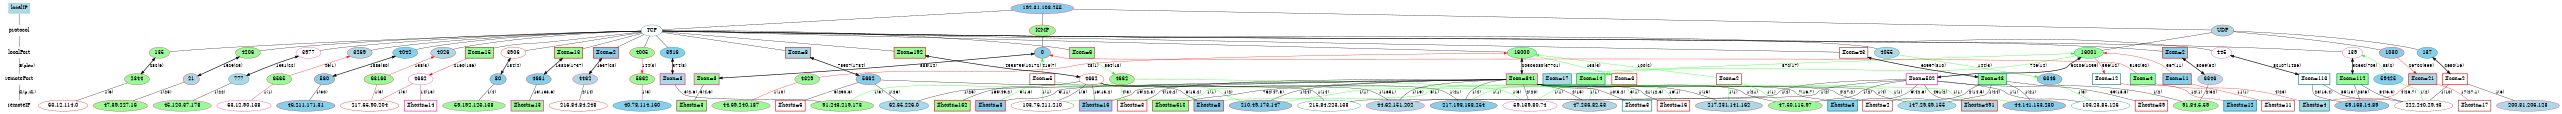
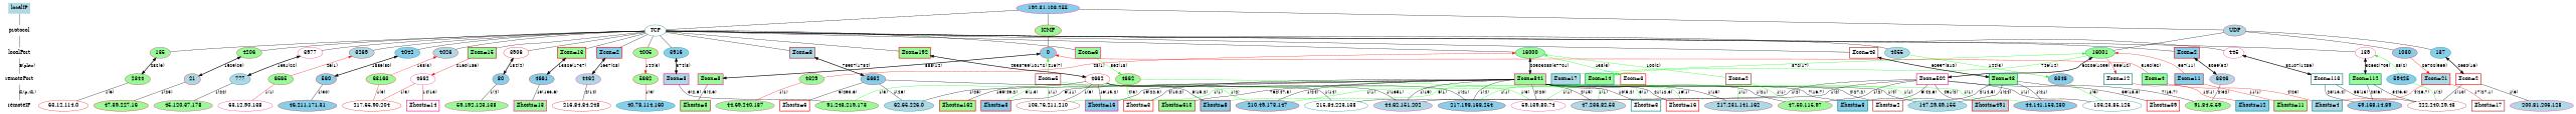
  graph {
    rankdir=TB
    node [color=red fillcolor=white fontsize=16 shape=ellipse style=filled]
    localIP [color=brown fillcolor=lightblue shape=plaintext]
    n2 [color=deeppink fillcolor=skyblue label="192.31.108.255"]
    protocol [color=brown shape=plaintext]
    n4 [fillcolor=palegreen label=ICMP]
    n5 [color=teal label=TCP]
    n6 [color=brown fillcolor=lightblue label=UDP]
    localPort [shape=plaintext]
    n8 [fillcolor=palegreen label=4005]
    n9 [color=teal fillcolor=palegreen label=16000]
    n10 [color=deeppink label=139]
    n11 [color=teal fillcolor=skyblue label=3916]
    n12 [color=brown fillcolor=lightblue label=4026]
    n13 [fillcolor=skyblue label=1030]
    n14 [color=teal fillcolor=lightblue label=4055]
    n15 [color=deeppink fillcolor=palegreen label=135]
    n16 [color=brown fillcolor=palegreen label=4206]
    n17 [color=teal fillcolor=skyblue label=137]
    n18 [color=deeppink label=3977]
    n19 [color=teal fillcolor=palegreen label=16001]
    n20 [fillcolor=skyblue label=0]
    n21 [color=brown fillcolor=lightblue label=3269]
    n22 [color=teal fillcolor=skyblue label=4042]
    n23 [color=deeppink label=445]
    n24 [label=3906]
    n25 [fillcolor=skyblue label="#con=2" shape=box style="bold,filled"]
    n26 [color=brown fillcolor=palegreen label="#con=15" shape=box style="bold,filled"]
    n27 [color=brown fillcolor=lightblue label="#con=8" shape=box style="bold,filled"]
    n28 [fillcolor=palegreen label="#con=192" shape=box style="bold,filled"]
    n29 [fillcolor=palegreen label="#con=13" shape=box style="bold,filled"]
    n30 [color=deeppink fillcolor=palegreen label="#con=6" shape=box style="bold,filled"]
    n31 [fillcolor=skyblue label="#con=2" shape=box style="bold,filled"]
    n32 [color=brown label="#con=43" shape=box style="bold,filled"]
    remotePort [color=brown shape=plaintext]
    n34 [fillcolor=palegreen label=63163]
    n35 [color=teal fillcolor=lightblue label=777]
    n36 [color=brown fillcolor=palegreen label=2344]
    n37 [color=brown fillcolor=skyblue label=6346]
    n38 [color=teal fillcolor=skyblue label=59425]
    n39 [fillcolor=palegreen label=5662]
    n40 [color=deeppink fillcolor=palegreen label=4329]
    n41 [color=brown fillcolor=palegreen label=6565]
    n42 [color=brown fillcolor=skyblue label=80]
    n43 [fillcolor=skyblue label=560]
    n44 [fillcolor=lightblue label=21]
    n45 [color=deeppink fillcolor=lightblue label=6346]
    n46 [color=brown fillcolor=skyblue label=4661]
    n47 [label=4662]
    n48 [color=deeppink fillcolor=lightblue label=4462]
    n49 [color=brown fillcolor=skyblue label=5662]
    n50 [fillcolor=palegreen label=4662]
    n51 [color=deeppink label=4662]
    n52 [color=teal label="#con=12" shape=box style="bold,filled"]
    n53 [color=teal fillcolor=lightblue label="#con=17" shape=box style="bold,filled"]
    n54 [color=deeppink fillcolor=palegreen label="#con=3" shape=box style="bold,filled"]
    n55 [color=deeppink fillcolor=palegreen label="#con=841" shape=box style="bold,filled"]
    n56 [color=brown label="#con=2" shape=box style="bold,filled"]
    n57 [color=teal fillcolor=palegreen label="#con=112" shape=box style="bold,filled"]
    n58 [fillcolor=lightblue label="#con=21" shape=box style="bold,filled"]
    n59 [color=deeppink fillcolor=lightblue label="#con=3" shape=box style="bold,filled"]
    n60 [color=deeppink label="#con=502" shape=box style="bold,filled"]
    n61 [label="#con=2" shape=box style="bold,filled"]
    n62 [label="#con=3" shape=box style="bold,filled"]
    n63 [color=teal label="#con=113" shape=box style="bold,filled"]
    n64 [color=brown label="#con=5" shape=box style="bold,filled"]
    n65 [color=brown fillcolor=skyblue label="#con=11" shape=box style="bold,filled"]
    n66 [color=teal fillcolor=palegreen label="#con=4" shape=box style="bold,filled"]
    n67 [color=teal fillcolor=palegreen label="#con=14" shape=box style="bold,filled"]
    n68 [color=teal fillcolor=palegreen label="#con=43" shape=box style="bold,filled"]
    remoteIP [color=deeppink shape=plaintext]
    n70 [color=teal label="103.23.85.126"]
    n71 [color=teal fillcolor=lightblue label="62.65.226.0"]
    n72 [color=brown fillcolor=skyblue label="46.211.171.31"]
    n73 [label="216.84.84.248"]
    n74 [color=deeppink fillcolor=lightblue label="44.62.151.202"]
    n75 [label="217.65.90.204"]
    n76 [color=deeppink fillcolor=lightblue label="200.81.206.128"]
    n77 [color=deeppink fillcolor=palegreen label="44.69.240.187"]
    n78 [color=brown fillcolor=skyblue label="217.198.168.254"]
    n79 [color=deeppink label="63.12.90.138"]
    n80 [color=deeppink label="59.139.80.74"]
    n81 [color=deeppink fillcolor=palegreen label="45.120.37.178"]
    n82 [color=brown label="222.240.29.43"]
    n83 [color=deeppink fillcolor=palegreen label="91.84.5.59"]
    n84 [label="63.12.114.0"]
    n85 [color=teal fillcolor=skyblue label="40.78.114.160"]
    n86 [color=deeppink fillcolor=palegreen label="59.192.123.138"]
    n87 [color=brown fillcolor=palegreen label="91.243.219.173"]
    n88 [color=brown label="103.76.211.210"]
    n89 [color=teal label="215.84.223.138"]
    n90 [fillcolor=palegreen label="47.39.227.16"]
    n91 [fillcolor=skyblue label="210.49.173.147"]
    n92 [color=teal fillcolor=lightblue label="147.29.39.155"]
    n93 [fillcolor=skyblue label="44.141.153.230"]
    n94 [fillcolor=skyblue label="59.168.14.89"]
    n95 [color=deeppink fillcolor=palegreen label="47.50.115.97"]
    n96 [color=brown fillcolor=lightblue label="217.231.141.162"]
    n97 [color=brown fillcolor=lightblue label="47.236.82.53"]
    n98 [color=deeppink fillcolor=palegreen label="#hosts=13" shape=box style="bold,filled"]
    n99 [color=brown fillcolor=skyblue label="#hosts=8" shape=box style="bold,filled"]
    n100 [color=deeppink fillcolor=skyblue label="#hosts=16" shape=box style="bold,filled"]
    n101 [color=deeppink label="#hosts=14" shape=box style="bold,filled"]
    n102 [label="#hosts=6" shape=box style="bold,filled"]
    n103 [fillcolor=palegreen label="#hosts=162" shape=box style="bold,filled"]
    n104 [label="#hosts=3" shape=box style="bold,filled"]
    n105 [color=teal fillcolor=lightblue label="#hosts=4" shape=box style="bold,filled"]
    n106 [color=brown fillcolor=palegreen label="#hosts=3" shape=box style="bold,filled"]
    n107 [fillcolor=lightblue label="#hosts=491" shape=box style="bold,filled"]
    n108 [color=brown label="#hosts=2" shape=box style="bold,filled"]
    n109 [label="#hosts=16" shape=box style="bold,filled"]
    n110 [fillcolor=skyblue label="#hosts=3" shape=box style="bold,filled"]
    n111 [label="#hosts=39" shape=box style="bold,filled"]
    n112 [color=teal label="#hosts=3" shape=box style="bold,filled"]
    n113 [color=teal fillcolor=skyblue label="#hosts=12" shape=box style="bold,filled"]
    n114 [color=brown label="#hosts=17" shape=box style="bold,filled"]
    n115 [color=teal fillcolor=skyblue label="#hosts=6" shape=box style="bold,filled"]
    n116 [color=brown fillcolor=palegreen label="#hosts=610" shape=box style="bold,filled"]
-   n117 [color=brown label="#hosts=11" shape=box style="bold,filled"]
+   n117 [color=brown fillcolor=palegreen label="#hosts=11" shape=box style="bold,filled"]
    subgraph sub_1 {
      rank=same
      localIP
      n2
    }
    subgraph sub_2 {
      rank=same
      protocol
      n4
      n5
      n6
    }
    subgraph sub_3 {
      rank=same
      localPort
      n8
      n9
      n10
      n11
      n12
      n13
      n14
      n15
      n16
      n17
      n18
      n19
      n20
      n21
      n22
      n23
      n24
      n25
      n26
      n27
      n28
      n29
      n30
      n31
      n32
    }
    subgraph sub_4 {
      rank=same
      remotePort
      n34
      n35
      n36
      n37
      n38
      n39
      n40
      n41
      n42
      n43
      n44
      n45
      n46
      n47
      n48
      n49
      n50
      n51
      n52
      n53
      n54
      n55
      n56
      n57
      n58
      n59
      n60
      n61
      n62
      n63
      n64
      n65
      n66
      n67
      n68
    }
    subgraph sub_5 {
      rank=same
      remoteIP
      n70
      n71
      n72
      n73
      n74
      n75
      n76
      n77
      n78
      n79
      n80
      n81
      n82
      n83
      n84
      n85
      n86
      n87
      n88
      n89
      n90
      n91
      n92
      n93
      n94
      n95
      n96
      n97
      n98
      n99
      n100
      n101
      n102
      n103
      n104
      n105
      n106
      n107
      n108
      n109
      n110
      n111
      n112
      n113
      n114
      n115
      n116
      n117
    }
    localIP -- protocol
    n2 -- n4
    n2 -- n5
    n2 -- n6
    protocol -- localPort
    n4 -- n20
    n5 -- n8
    n5 -- n9
    n5 -- n10
    n5 -- n11
    n5 -- n12
    n5 -- n14
    n5 -- n15
    n5 -- n16
    n5 -- n18
    n5 -- n21
    n5 -- n22
    n5 -- n23
    n5 -- n24
    n5 -- n25
    n5 -- n26
    n5 -- n27
    n5 -- n28
    n5 -- n29
    n5 -- n30
    n5 -- n31
    n5 -- n32
    n6 -- n13
    n6 -- n17
    n6 -- n19
    localPort -- remotePort [label="B(pkts)"]
    n8 -- n39 [color=red dir=forward label="144(3)"]
    n9 -- n40 [color=red dir=back label="48(1)"]
    n9 -- n55 [dir=both label="20503080(37701)" style=bold]
    n9 -- n56 [color=green dir=back label="100(2)"]
    n9 -- n62 [color=green dir=forward label="138(3)"]
    n10 -- n38 [color=green dir=back label="88(2)"]
    n10 -- n57 [dir=both label="32632(705)" style=bold]
    n11 -- n59 [dir=both label="374(8)" style=bold]
    n12 -- n34 [color=red dir=back label="138(3)"]
    n13 -- n58 [color=red dir=forward label="26702(569)"]
    n14 -- n37 [color=green dir=forward label="144(3)"]
    n15 -- n36 [dir=both label="282(6)" style=bold]
    n16 -- n44 [dir=both label="1529(25)" style=bold]
    n17 -- n61 [dir=both label="2680(16)" style=bold]
    n18 -- n35 [dir=both label="1351(22)" style=bold]
    n19 -- n52 [color=red dir=forward label="556(12)"]
    n19 -- n53 [color=green dir=back label="872(17)"]
    n19 -- n60 [dir=both label="62206(1259)" style=bold]
    n19 -- n65 [color=red dir=back label="567(11)"]
    n19 -- n67 [color=green dir=forward label="746(14)"]
    n20 -- n54 [dir=both label="888(14)" style=bold]
    n20 -- n64 [color=green dir=back label="416(7)"]
    n20 -- n66 [color=red dir=back label="5152(92)"]
    n21 -- n41 [color=red dir=back label="46(1)"]
    n22 -- n43 [dir=both label="1886(80)" style=bold]
    n23 -- n63 [dir=both label="82107(1486)" style=bold]
    n24 -- n42 [dir=both label="184(4)" style=bold]
    n25 -- n45 [dir=both label="8069(64)" style=bold]
    n26 -- n51 [color=red dir=forward label="2160(186)"]
    n27 -- n49 [dir=both label="78907(1784)" style=bold]
    n28 -- n47 [dir=both label="4558755(10172)" style=bold]
    n29 -- n46 [dir=both label="13826(1737)" style=bold]
    n30 -- n50 [color=green dir=forward label="864(18)"]
    n31 -- n48 [dir=both label="1637(28)" style=bold]
    n32 -- n68 [dir=both label="62997(810)" style=bold]
    remotePort -- remoteIP [label="fl.(p./fl.)"]
    n34 -- n75 [color=red label="1(3)"]
    n35 -- n81 [label="1(22)"]
    n36 -- n84 [label="1(6)"]
    n37 -- n70 [color=green label="1(3)"]
    n38 -- n82 [color=green label="1(2)"]
    n39 -- n85 [color=red label="1(3)"]
-   n40 -- n77 [color=red label="1(10)"]
+   n40 -- n77 [color=red label="1(1)"]
    n41 -- n79 [color=red label="1(1)"]
    n42 -- n86 [label="1(4)"]
    n43 -- n72 [label="1(30)"]
    n44 -- n90 [label="1(25)"]
    n45 -- n83 [label="2(32)"]
    n46 -- n98 [label="13(133.6)"]
    n47 -- n74 [label="1(1651)"]
    n47 -- n78 [label="1(21)"]
    n47 -- n88 [label="1(6)"]
    n47 -- n99 [label="8(15.2)"]
    n47 -- n100 [label="16(15.2)"]
    n47 -- n103 [label="165(49.2)"]
    n48 -- n73 [label="2(14)"]
    n49 -- n71 [label="1(26)"]
    n49 -- n89 [label="1(14)"]
    n49 -- n102 [label="6(290.6)"]
    n50 -- n80 [color=green label="1(3)"]
    n50 -- n87 [color=green label="1(3)"]
    n50 -- n104 [color=green label="4(3)"]
    n51 -- n75 [color=red label="1(3)"]
    n51 -- n101 [color=red label="14(13)"]
    n52 -- n113 [color=red label="12(1)"]
    n53 -- n91 [color=green label="1(1)"]
    n53 -- n109 [color=green label="16(1)"]
    n54 -- n106 [label="3(4.6)"]
    n55 -- n71 [label="1(25)"]
    n55 -- n74 [label="1(19)"]
    n55 -- n78 [label="1(4)"]
    n55 -- n80 [label="2(20)"]
    n55 -- n91 [label="1(24)"]
    n55 -- n92 [label="1(4)"]
    n55 -- n95 [label="1(21)"]
    n55 -- n96 [label="1(15)"]
    n55 -- n97 [label="2(15)"]
    n55 -- n100 [label="19(22.8)"]
    n55 -- n104 [label="4(10.2)"]
    n55 -- n108 [label="4(27.2)"]
    n55 -- n109 [label="21(12.6)"]
    n55 -- n110 [label="3(11)"]
    n55 -- n112 [label="10(5.2)"]
    n55 -- n115 [label="7(16.7)"]
    n55 -- n116 [label="762(47.8)"]
    n56 -- n95 [color=green label="1(1)"]
    n56 -- n96 [color=green label="1(1)"]
    n57 -- n82 [label="84(6.3)"]
    n57 -- n94 [label="28(6)"]
    n58 -- n105 [color=red label="4(26.7)"]
    n58 -- n114 [color=red label="17(27.1)"]
    n59 -- n87 [label="3(2.6)"]
    n60 -- n70 [label="1(1)"]
    n60 -- n74 [label="1(2)"]
-   n60 -- n83 [label="1(2)"]
+   n60 -- n83 [label="7(16.7)"]
    n60 -- n89 [label="1(2)"]
    n60 -- n95 [label="1(2)"]
    n60 -- n107 [label="491(2)"]
    n60 -- n115 [label="6(42.6)"]
    n61 -- n76 [label="1(6)"]
    n61 -- n82 [label="1(10)"]
    n62 -- n112 [color=green label="3(1)"]
    n63 -- n82 [label="85(13)"]
    n63 -- n94 [label="28(13.4)"]
    n64 -- n88 [color=green label="1(1)"]
    n64 -- n91 [color=green label="1(2)"]
    n64 -- n110 [color=green label="3(1.3)"]
    n65 -- n117 [color=red label="11(1)"]
    n66 -- n105 [color=red label="4(23)"]
    n67 -- n78 [color=green label="1(1)"]
    n67 -- n80 [color=green label="1(1)"]
    n67 -- n88 [color=green label="1(1)"]
    n67 -- n92 [color=green label="1(1)"]
    n67 -- n93 [color=green label="1(1)"]
    n67 -- n97 [color=green label="1(1)"]
    n67 -- n99 [color=green label="8(1)"]
    n68 -- n92 [label="1(24)"]
    n68 -- n93 [label="1(21)"]
    n68 -- n108 [label="2(14.5)"]
    n68 -- n111 [label="39(18.8)"]
  }
